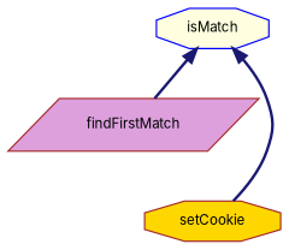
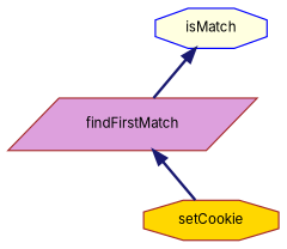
  digraph {
    fontname=Inter
    rankdir=TB
    node [color=brown fontname=Inter fontsize=10 shape=octagon style=filled]
    edge [color=midnightblue dir=back fontname=Inter fontsize=10 labelfontname=Helvetica labelfontsize=10 style=bold]
    n1 [color=blue fillcolor=lightyellow fontcolor=black height=0.2 label=isMatch width=0.4]
    n2 [fillcolor=plum height=0.2 label=findFirstMatch shape=parallelogram width=0.4]
    n3 [fillcolor=gold height=0.2 label=setCookie width=0.4]
    n1 -> n2
-   n1 -> n3
+   n2 -> n3
  }
